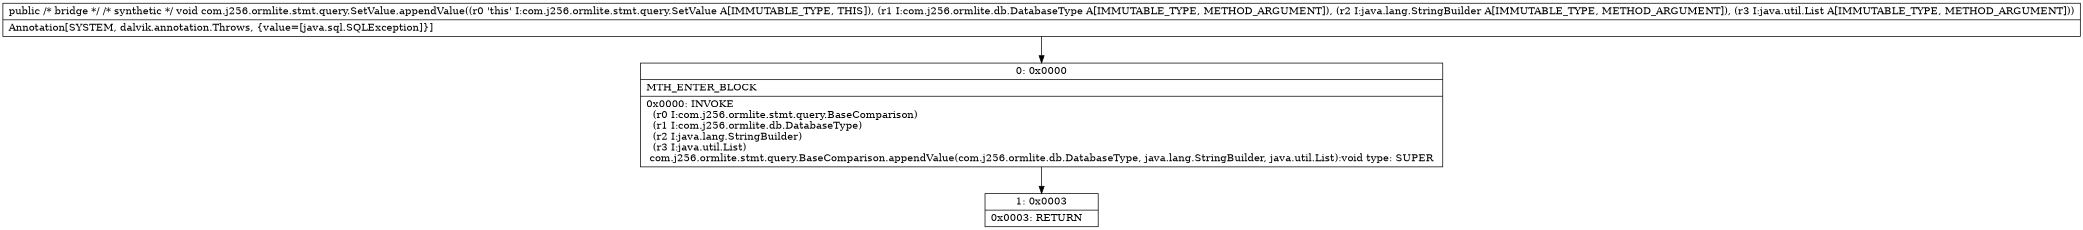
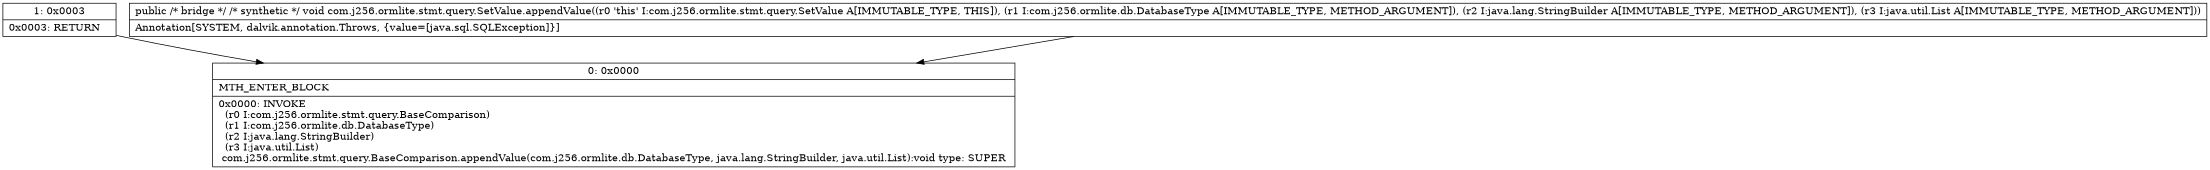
  digraph {
    node [shape=record]
    n1 [label="{0\:\ 0x0000|MTH_ENTER_BLOCK\l|0x0000: INVOKE  \l  (r0 I:com.j256.ormlite.stmt.query.BaseComparison)\l  (r1 I:com.j256.ormlite.db.DatabaseType)\l  (r2 I:java.lang.StringBuilder)\l  (r3 I:java.util.List)\l com.j256.ormlite.stmt.query.BaseComparison.appendValue(com.j256.ormlite.db.DatabaseType, java.lang.StringBuilder, java.util.List):void type: SUPER \l}"]
    n2 [label="{1\:\ 0x0003|0x0003: RETURN   \l}"]
    n3 [label="{public \/* bridge *\/ \/* synthetic *\/ void com.j256.ormlite.stmt.query.SetValue.appendValue((r0 'this' I:com.j256.ormlite.stmt.query.SetValue A[IMMUTABLE_TYPE, THIS]), (r1 I:com.j256.ormlite.db.DatabaseType A[IMMUTABLE_TYPE, METHOD_ARGUMENT]), (r2 I:java.lang.StringBuilder A[IMMUTABLE_TYPE, METHOD_ARGUMENT]), (r3 I:java.util.List A[IMMUTABLE_TYPE, METHOD_ARGUMENT]))  | Annotation[SYSTEM, dalvik.annotation.Throws, \{value=[java.sql.SQLException]\}]\l}"]
-   n1 -> n2
+   n2 -> n1
    n3 -> n1
  }
